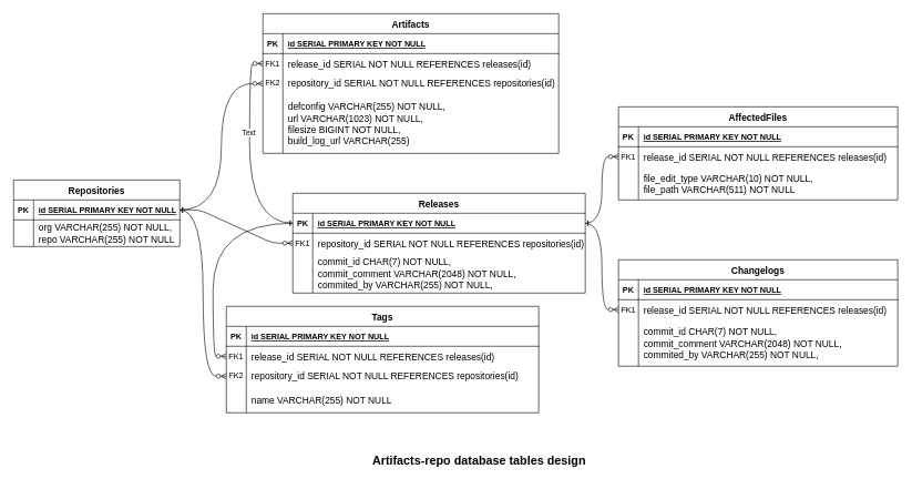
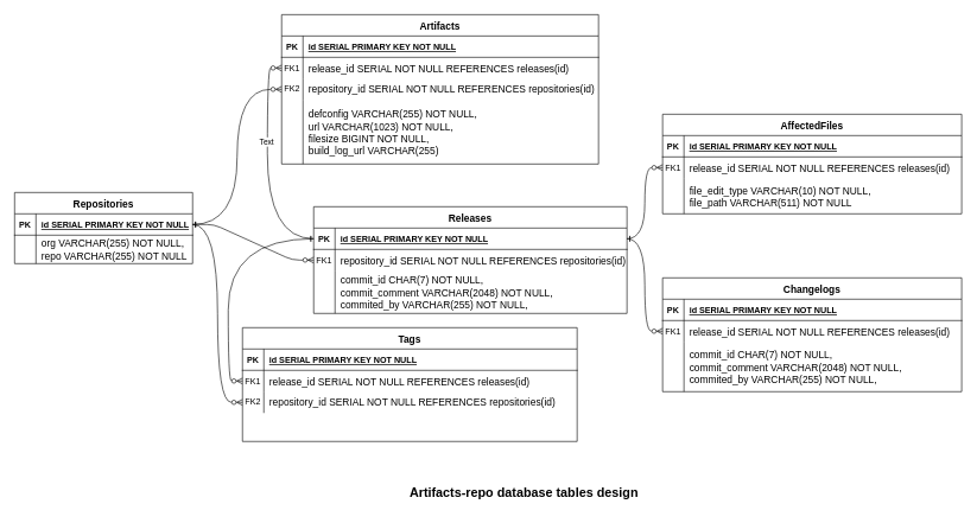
  <mxCell id="0" />
  <mxCell id="1" parent="0" />
  <mxCell id="2" value="" style="edgeStyle=entityRelationEdgeStyle;endArrow=ERzeroToMany;startArrow=ERone;endFill=1;startFill=0;" parent="1" source="15" target="41" edge="1"><mxGeometry width="100" height="100" relative="1" as="geometry"><mxPoint x="310" y="860" as="sourcePoint" /><mxPoint x="420" y="340" as="targetPoint" /></mxGeometry></mxCell>
  <mxCell id="3" value="" style="edgeStyle=orthogonalEdgeStyle;endArrow=ERzeroToMany;startArrow=ERone;endFill=0;startFill=0;exitX=1;exitY=0.5;exitDx=0;exitDy=0;curved=1;" parent="1" source="38" target="8" edge="1"><mxGeometry width="100" height="100" relative="1" as="geometry"><mxPoint x="820" y="305" as="sourcePoint" /><mxPoint x="430" y="345" as="targetPoint" /></mxGeometry></mxCell>
  <mxCell id="4" value="Changelogs" style="shape=table;startSize=30;container=1;collapsible=1;childLayout=tableLayout;fixedRows=1;rowLines=0;fontStyle=1;align=center;resizeLast=1;fontSize=14;" parent="1" vertex="1"><mxGeometry x="930" y="390" width="420" height="160" as="geometry" /></mxCell>
  <mxCell id="5" value="" style="shape=partialRectangle;collapsible=0;dropTarget=0;pointerEvents=0;fillColor=none;points=[[0,0.5],[1,0.5]];portConstraint=eastwest;top=0;left=0;right=0;bottom=1;" parent="4" vertex="1"><mxGeometry y="30" width="420" height="30" as="geometry" /></mxCell>
  <mxCell id="6" value="PK" style="shape=partialRectangle;overflow=hidden;connectable=0;fillColor=none;top=0;left=0;bottom=0;right=0;fontStyle=1;" parent="5" vertex="1"><mxGeometry width="30" height="30" as="geometry"><mxRectangle width="30" height="30" as="alternateBounds" /></mxGeometry></mxCell>
  <mxCell id="7" value="id SERIAL PRIMARY KEY NOT NULL " style="shape=partialRectangle;overflow=hidden;connectable=0;fillColor=none;top=0;left=0;bottom=0;right=0;align=left;spacingLeft=6;fontStyle=5;" parent="5" vertex="1"><mxGeometry x="30" width="390" height="30" as="geometry"><mxRectangle width="390" height="30" as="alternateBounds" /></mxGeometry></mxCell>
  <mxCell id="8" value="" style="shape=partialRectangle;collapsible=0;dropTarget=0;pointerEvents=0;fillColor=none;points=[[0,0.5],[1,0.5]];portConstraint=eastwest;top=0;left=0;right=0;bottom=0;" parent="4" vertex="1"><mxGeometry y="60" width="420" height="30" as="geometry" /></mxCell>
  <mxCell id="9" value="FK1" style="shape=partialRectangle;overflow=hidden;connectable=0;fillColor=none;top=0;left=0;bottom=0;right=0;" parent="8" vertex="1"><mxGeometry width="30" height="30" as="geometry"><mxRectangle width="30" height="30" as="alternateBounds" /></mxGeometry></mxCell>
  <mxCell id="10" value="release_id SERIAL NOT NULL REFERENCES releases(id)" style="shape=partialRectangle;overflow=hidden;connectable=0;fillColor=none;top=0;left=0;bottom=0;right=0;align=left;spacingLeft=6;fontSize=14;" parent="8" vertex="1"><mxGeometry x="30" width="390" height="30" as="geometry"><mxRectangle width="390" height="30" as="alternateBounds" /></mxGeometry></mxCell>
  <mxCell id="11" value="" style="shape=partialRectangle;collapsible=0;dropTarget=0;pointerEvents=0;fillColor=none;points=[[0,0.5],[1,0.5]];portConstraint=eastwest;top=0;left=0;right=0;bottom=0;" parent="4" vertex="1"><mxGeometry y="90" width="420" height="70" as="geometry" /></mxCell>
  <mxCell id="12" value="" style="shape=partialRectangle;overflow=hidden;connectable=0;fillColor=none;top=0;left=0;bottom=0;right=0;" parent="11" vertex="1"><mxGeometry width="30" height="70" as="geometry"><mxRectangle width="30" height="70" as="alternateBounds" /></mxGeometry></mxCell>
  <mxCell id="13" value="commit_id CHAR(7) NOT NULL,&#10;commit_comment VARCHAR(2048) NOT NULL,&#10;commited_by VARCHAR(255) NOT NULL," style="shape=partialRectangle;overflow=hidden;connectable=0;fillColor=none;top=0;left=0;bottom=0;right=0;align=left;spacingLeft=6;fontSize=14;" parent="11" vertex="1"><mxGeometry x="30" width="390" height="70" as="geometry"><mxRectangle width="390" height="70" as="alternateBounds" /></mxGeometry></mxCell>
  <mxCell id="14" value="Repositories" style="shape=table;startSize=30;container=1;collapsible=1;childLayout=tableLayout;fixedRows=1;rowLines=0;fontStyle=1;align=center;resizeLast=1;fontSize=14;" parent="1" vertex="1"><mxGeometry x="20" y="270" width="250" height="100" as="geometry" /></mxCell>
  <mxCell id="15" value="" style="shape=partialRectangle;collapsible=0;dropTarget=0;pointerEvents=0;fillColor=none;points=[[0,0.5],[1,0.5]];portConstraint=eastwest;top=0;left=0;right=0;bottom=1;" parent="14" vertex="1"><mxGeometry y="30" width="250" height="30" as="geometry" /></mxCell>
  <mxCell id="16" value="PK" style="shape=partialRectangle;overflow=hidden;connectable=0;fillColor=none;top=0;left=0;bottom=0;right=0;fontStyle=1;" parent="15" vertex="1"><mxGeometry width="30" height="30" as="geometry"><mxRectangle width="30" height="30" as="alternateBounds" /></mxGeometry></mxCell>
  <mxCell id="17" value="id SERIAL PRIMARY KEY NOT NULL" style="shape=partialRectangle;overflow=hidden;connectable=0;fillColor=none;top=0;left=0;bottom=0;right=0;align=left;spacingLeft=6;fontStyle=5;" parent="15" vertex="1"><mxGeometry x="30" width="220" height="30" as="geometry"><mxRectangle width="220" height="30" as="alternateBounds" /></mxGeometry></mxCell>
  <mxCell id="18" value="" style="shape=partialRectangle;collapsible=0;dropTarget=0;pointerEvents=0;fillColor=none;points=[[0,0.5],[1,0.5]];portConstraint=eastwest;top=0;left=0;right=0;bottom=0;" parent="14" vertex="1"><mxGeometry y="60" width="250" height="40" as="geometry" /></mxCell>
  <mxCell id="19" value="" style="shape=partialRectangle;overflow=hidden;connectable=0;fillColor=none;top=0;left=0;bottom=0;right=0;" parent="18" vertex="1"><mxGeometry width="30" height="40" as="geometry"><mxRectangle width="30" height="40" as="alternateBounds" /></mxGeometry></mxCell>
  <mxCell id="20" value="org VARCHAR(255) NOT NULL,&#10;repo VARCHAR(255) NOT NULL" style="shape=partialRectangle;overflow=hidden;connectable=0;fillColor=none;top=0;left=0;bottom=0;right=0;align=left;spacingLeft=6;fontSize=14;" parent="18" vertex="1"><mxGeometry x="30" width="220" height="40" as="geometry"><mxRectangle width="220" height="40" as="alternateBounds" /></mxGeometry></mxCell>
  <mxCell id="21" value="Artifacts" style="shape=table;startSize=30;container=1;collapsible=1;childLayout=tableLayout;fixedRows=1;rowLines=0;fontStyle=1;align=center;resizeLast=1;fontSize=14;" parent="1" vertex="1"><mxGeometry x="395" y="20" width="445" height="210" as="geometry" /></mxCell>
  <mxCell id="22" value="" style="shape=partialRectangle;collapsible=0;dropTarget=0;pointerEvents=0;fillColor=none;points=[[0,0.5],[1,0.5]];portConstraint=eastwest;top=0;left=0;right=0;bottom=1;" parent="21" vertex="1"><mxGeometry y="30" width="445" height="30" as="geometry" /></mxCell>
  <mxCell id="23" value="PK" style="shape=partialRectangle;overflow=hidden;connectable=0;fillColor=none;top=0;left=0;bottom=0;right=0;fontStyle=1;" parent="22" vertex="1"><mxGeometry width="30" height="30" as="geometry"><mxRectangle width="30" height="30" as="alternateBounds" /></mxGeometry></mxCell>
  <mxCell id="24" value="id SERIAL PRIMARY KEY NOT NULL " style="shape=partialRectangle;overflow=hidden;connectable=0;fillColor=none;top=0;left=0;bottom=0;right=0;align=left;spacingLeft=6;fontStyle=5;" parent="22" vertex="1"><mxGeometry x="30" width="415" height="30" as="geometry"><mxRectangle width="415" height="30" as="alternateBounds" /></mxGeometry></mxCell>
  <mxCell id="25" value="" style="shape=partialRectangle;collapsible=0;dropTarget=0;pointerEvents=0;fillColor=none;points=[[0,0.5],[1,0.5]];portConstraint=eastwest;top=0;left=0;right=0;bottom=0;" parent="21" vertex="1"><mxGeometry y="60" width="445" height="30" as="geometry" /></mxCell>
  <mxCell id="26" value="FK1" style="shape=partialRectangle;overflow=hidden;connectable=0;fillColor=none;top=0;left=0;bottom=0;right=0;" parent="25" vertex="1"><mxGeometry width="30" height="30" as="geometry"><mxRectangle width="30" height="30" as="alternateBounds" /></mxGeometry></mxCell>
  <mxCell id="27" value="release_id SERIAL NOT NULL REFERENCES releases(id)" style="shape=partialRectangle;overflow=hidden;connectable=0;fillColor=none;top=0;left=0;bottom=0;right=0;align=left;spacingLeft=6;fontSize=14;" parent="25" vertex="1"><mxGeometry x="30" width="415" height="30" as="geometry"><mxRectangle width="415" height="30" as="alternateBounds" /></mxGeometry></mxCell>
  <mxCell id="28" value="" style="shape=tableRow;horizontal=0;startSize=0;swimlaneHead=0;swimlaneBody=0;fillColor=none;collapsible=0;dropTarget=0;points=[[0,0.5],[1,0.5]];portConstraint=eastwest;top=0;left=0;right=0;bottom=0;" parent="21" vertex="1"><mxGeometry y="90" width="445" height="30" as="geometry" /></mxCell>
  <mxCell id="29" value="FK2" style="shape=partialRectangle;connectable=0;fillColor=none;top=0;left=0;bottom=0;right=0;fontStyle=0;overflow=hidden;whiteSpace=wrap;html=1;" parent="28" vertex="1"><mxGeometry width="30" height="30" as="geometry"><mxRectangle width="30" height="30" as="alternateBounds" /></mxGeometry></mxCell>
  <mxCell id="30" value="&lt;font style=&quot;font-size: 14px;&quot;&gt;repository_id SERIAL NOT NULL REFERENCES repositories(id)&lt;/font&gt;" style="shape=partialRectangle;connectable=0;fillColor=none;top=0;left=0;bottom=0;right=0;align=left;spacingLeft=6;fontStyle=0;overflow=hidden;whiteSpace=wrap;html=1;" parent="28" vertex="1"><mxGeometry x="30" width="415" height="30" as="geometry"><mxRectangle width="415" height="30" as="alternateBounds" /></mxGeometry></mxCell>
  <mxCell id="31" value="" style="shape=partialRectangle;collapsible=0;dropTarget=0;pointerEvents=0;fillColor=none;points=[[0,0.5],[1,0.5]];portConstraint=eastwest;top=0;left=0;right=0;bottom=0;" parent="21" vertex="1"><mxGeometry y="120" width="445" height="90" as="geometry" /></mxCell>
  <mxCell id="32" value="" style="shape=partialRectangle;overflow=hidden;connectable=0;fillColor=none;top=0;left=0;bottom=0;right=0;" parent="31" vertex="1"><mxGeometry width="30" height="90" as="geometry"><mxRectangle width="30" height="90" as="alternateBounds" /></mxGeometry></mxCell>
  <mxCell id="33" value="defconfig VARCHAR(255) NOT NULL,&#10;url VARCHAR(1023) NOT NULL,&#10;filesize BIGINT NOT NULL,&#10;build_log_url VARCHAR(255)" style="shape=partialRectangle;overflow=hidden;connectable=0;fillColor=none;top=0;left=0;bottom=0;right=0;align=left;spacingLeft=6;fontSize=14;" parent="31" vertex="1"><mxGeometry x="30" width="415" height="90" as="geometry"><mxRectangle width="415" height="90" as="alternateBounds" /></mxGeometry></mxCell>
  <mxCell id="34" style="edgeStyle=orthogonalEdgeStyle;rounded=0;orthogonalLoop=1;jettySize=auto;html=1;exitX=0;exitY=0.5;exitDx=0;exitDy=0;entryX=0;entryY=0.5;entryDx=0;entryDy=0;startArrow=ERzeroToMany;startFill=0;endArrow=ERone;endFill=0;curved=1;" parent="1" source="25" target="38" edge="1"><mxGeometry relative="1" as="geometry"><mxPoint x="420" y="305" as="targetPoint" /></mxGeometry></mxCell>
  <mxCell id="35" value="Text" style="edgeLabel;html=1;align=center;verticalAlign=middle;resizable=0;points=[];" parent="34" vertex="1" connectable="0"><mxGeometry x="-0.242" y="-2" relative="1" as="geometry"><mxPoint as="offset" /></mxGeometry></mxCell>
  <mxCell id="36" style="edgeStyle=orthogonalEdgeStyle;rounded=0;orthogonalLoop=1;jettySize=auto;html=1;exitX=0;exitY=0.5;exitDx=0;exitDy=0;entryX=1;entryY=0.5;entryDx=0;entryDy=0;startArrow=ERzeroToMany;startFill=0;endArrow=ERone;endFill=0;curved=1;" parent="1" source="28" target="15" edge="1"><mxGeometry relative="1" as="geometry" /></mxCell>
  <mxCell id="37" value="Releases" style="shape=table;startSize=30;container=1;collapsible=1;childLayout=tableLayout;fixedRows=1;rowLines=0;fontStyle=1;align=center;resizeLast=1;fontSize=14;" parent="1" vertex="1"><mxGeometry x="440" y="290" width="440" height="150" as="geometry" /></mxCell>
  <mxCell id="38" value="" style="shape=partialRectangle;collapsible=0;dropTarget=0;pointerEvents=0;fillColor=none;points=[[0,0.5],[1,0.5]];portConstraint=eastwest;top=0;left=0;right=0;bottom=1;" parent="37" vertex="1"><mxGeometry y="30" width="440" height="30" as="geometry" /></mxCell>
  <mxCell id="39" value="PK" style="shape=partialRectangle;overflow=hidden;connectable=0;fillColor=none;top=0;left=0;bottom=0;right=0;fontStyle=1;" parent="38" vertex="1"><mxGeometry width="30" height="30" as="geometry"><mxRectangle width="30" height="30" as="alternateBounds" /></mxGeometry></mxCell>
  <mxCell id="40" value="id SERIAL PRIMARY KEY NOT NULL" style="shape=partialRectangle;overflow=hidden;connectable=0;fillColor=none;top=0;left=0;bottom=0;right=0;align=left;spacingLeft=6;fontStyle=5;" parent="38" vertex="1"><mxGeometry x="30" width="410" height="30" as="geometry"><mxRectangle width="410" height="30" as="alternateBounds" /></mxGeometry></mxCell>
  <mxCell id="41" value="" style="shape=partialRectangle;collapsible=0;dropTarget=0;pointerEvents=0;fillColor=none;points=[[0,0.5],[1,0.5]];portConstraint=eastwest;top=0;left=0;right=0;bottom=0;" parent="37" vertex="1"><mxGeometry y="60" width="440" height="30" as="geometry" /></mxCell>
  <mxCell id="42" value="FK1" style="shape=partialRectangle;overflow=hidden;connectable=0;fillColor=none;top=0;left=0;bottom=0;right=0;" parent="41" vertex="1"><mxGeometry width="30" height="30" as="geometry"><mxRectangle width="30" height="30" as="alternateBounds" /></mxGeometry></mxCell>
  <mxCell id="43" value="repository_id SERIAL NOT NULL REFERENCES repositories(id)" style="shape=partialRectangle;overflow=hidden;connectable=0;fillColor=none;top=0;left=0;bottom=0;right=0;align=left;spacingLeft=6;fontSize=14;" parent="41" vertex="1"><mxGeometry x="30" width="410" height="30" as="geometry"><mxRectangle width="410" height="30" as="alternateBounds" /></mxGeometry></mxCell>
  <mxCell id="44" value="" style="shape=partialRectangle;collapsible=0;dropTarget=0;pointerEvents=0;fillColor=none;points=[[0,0.5],[1,0.5]];portConstraint=eastwest;top=0;left=0;right=0;bottom=0;" parent="37" vertex="1"><mxGeometry y="90" width="440" height="60" as="geometry" /></mxCell>
  <mxCell id="45" value="" style="shape=partialRectangle;overflow=hidden;connectable=0;fillColor=none;top=0;left=0;bottom=0;right=0;" parent="44" vertex="1"><mxGeometry width="30" height="60" as="geometry"><mxRectangle width="30" height="60" as="alternateBounds" /></mxGeometry></mxCell>
  <mxCell id="46" value="commit_id CHAR(7) NOT NULL,&#10;commit_comment VARCHAR(2048) NOT NULL,&#10;commited_by VARCHAR(255) NOT NULL," style="shape=partialRectangle;overflow=hidden;connectable=0;fillColor=none;top=0;left=0;bottom=0;right=0;align=left;spacingLeft=6;fontSize=14;" parent="44" vertex="1"><mxGeometry x="30" width="410" height="60" as="geometry"><mxRectangle width="410" height="60" as="alternateBounds" /></mxGeometry></mxCell>
  <mxCell id="47" value="AffectedFiles" style="shape=table;startSize=30;container=1;collapsible=1;childLayout=tableLayout;fixedRows=1;rowLines=0;fontStyle=1;align=center;resizeLast=1;fontSize=14;" parent="1" vertex="1"><mxGeometry x="930" y="160" width="420" height="140" as="geometry" /></mxCell>
  <mxCell id="48" value="" style="shape=partialRectangle;collapsible=0;dropTarget=0;pointerEvents=0;fillColor=none;points=[[0,0.5],[1,0.5]];portConstraint=eastwest;top=0;left=0;right=0;bottom=1;" parent="47" vertex="1"><mxGeometry y="30" width="420" height="30" as="geometry" /></mxCell>
  <mxCell id="49" value="PK" style="shape=partialRectangle;overflow=hidden;connectable=0;fillColor=none;top=0;left=0;bottom=0;right=0;fontStyle=1;" parent="48" vertex="1"><mxGeometry width="30" height="30" as="geometry"><mxRectangle width="30" height="30" as="alternateBounds" /></mxGeometry></mxCell>
  <mxCell id="50" value="id SERIAL PRIMARY KEY NOT NULL " style="shape=partialRectangle;overflow=hidden;connectable=0;fillColor=none;top=0;left=0;bottom=0;right=0;align=left;spacingLeft=6;fontStyle=5;" parent="48" vertex="1"><mxGeometry x="30" width="390" height="30" as="geometry"><mxRectangle width="390" height="30" as="alternateBounds" /></mxGeometry></mxCell>
  <mxCell id="51" value="" style="shape=partialRectangle;collapsible=0;dropTarget=0;pointerEvents=0;fillColor=none;points=[[0,0.5],[1,0.5]];portConstraint=eastwest;top=0;left=0;right=0;bottom=0;" parent="47" vertex="1"><mxGeometry y="60" width="420" height="30" as="geometry" /></mxCell>
  <mxCell id="52" value="FK1" style="shape=partialRectangle;overflow=hidden;connectable=0;fillColor=none;top=0;left=0;bottom=0;right=0;" parent="51" vertex="1"><mxGeometry width="30" height="30" as="geometry"><mxRectangle width="30" height="30" as="alternateBounds" /></mxGeometry></mxCell>
  <mxCell id="53" value="release_id SERIAL NOT NULL REFERENCES releases(id)" style="shape=partialRectangle;overflow=hidden;connectable=0;fillColor=none;top=0;left=0;bottom=0;right=0;align=left;spacingLeft=6;fontSize=14;" parent="51" vertex="1"><mxGeometry x="30" width="390" height="30" as="geometry"><mxRectangle width="390" height="30" as="alternateBounds" /></mxGeometry></mxCell>
  <mxCell id="54" value="" style="shape=partialRectangle;collapsible=0;dropTarget=0;pointerEvents=0;fillColor=none;points=[[0,0.5],[1,0.5]];portConstraint=eastwest;top=0;left=0;right=0;bottom=0;" parent="47" vertex="1"><mxGeometry y="90" width="420" height="50" as="geometry" /></mxCell>
  <mxCell id="55" value="" style="shape=partialRectangle;overflow=hidden;connectable=0;fillColor=none;top=0;left=0;bottom=0;right=0;" parent="54" vertex="1"><mxGeometry width="30" height="50" as="geometry"><mxRectangle width="30" height="50" as="alternateBounds" /></mxGeometry></mxCell>
  <mxCell id="56" value="file_edit_type VARCHAR(10) NOT NULL,&#10;file_path VARCHAR(511) NOT NULL" style="shape=partialRectangle;overflow=hidden;connectable=0;fillColor=none;top=0;left=0;bottom=0;right=0;align=left;spacingLeft=6;fontSize=14;" parent="54" vertex="1"><mxGeometry x="30" width="390" height="50" as="geometry"><mxRectangle width="390" height="50" as="alternateBounds" /></mxGeometry></mxCell>
  <mxCell id="57" style="edgeStyle=orthogonalEdgeStyle;rounded=0;orthogonalLoop=1;jettySize=auto;html=1;entryX=1;entryY=0.5;entryDx=0;entryDy=0;curved=1;startArrow=ERzeroToMany;startFill=0;endArrow=ERone;endFill=0;" parent="1" source="51" target="38" edge="1"><mxGeometry relative="1" as="geometry" /></mxCell>
  <mxCell id="58" value="Tags" style="shape=table;startSize=30;container=1;collapsible=1;childLayout=tableLayout;fixedRows=1;rowLines=0;fontStyle=1;align=center;resizeLast=1;fontSize=14;" parent="1" vertex="1"><mxGeometry x="340" y="460" width="470" height="160" as="geometry" /></mxCell>
  <mxCell id="59" value="" style="shape=partialRectangle;collapsible=0;dropTarget=0;pointerEvents=0;fillColor=none;points=[[0,0.5],[1,0.5]];portConstraint=eastwest;top=0;left=0;right=0;bottom=1;" parent="58" vertex="1"><mxGeometry y="30" width="470" height="30" as="geometry" /></mxCell>
  <mxCell id="60" value="PK" style="shape=partialRectangle;overflow=hidden;connectable=0;fillColor=none;top=0;left=0;bottom=0;right=0;fontStyle=1;" parent="59" vertex="1"><mxGeometry width="30" height="30" as="geometry"><mxRectangle width="30" height="30" as="alternateBounds" /></mxGeometry></mxCell>
  <mxCell id="61" value="id SERIAL PRIMARY KEY NOT NULL " style="shape=partialRectangle;overflow=hidden;connectable=0;fillColor=none;top=0;left=0;bottom=0;right=0;align=left;spacingLeft=6;fontStyle=5;" parent="59" vertex="1"><mxGeometry x="30" width="440" height="30" as="geometry"><mxRectangle width="440" height="30" as="alternateBounds" /></mxGeometry></mxCell>
  <mxCell id="62" value="" style="shape=partialRectangle;collapsible=0;dropTarget=0;pointerEvents=0;fillColor=none;points=[[0,0.5],[1,0.5]];portConstraint=eastwest;top=0;left=0;right=0;bottom=0;" parent="58" vertex="1"><mxGeometry y="60" width="470" height="30" as="geometry" /></mxCell>
  <mxCell id="63" value="FK1" style="shape=partialRectangle;overflow=hidden;connectable=0;fillColor=none;top=0;left=0;bottom=0;right=0;" parent="62" vertex="1"><mxGeometry width="30" height="30" as="geometry"><mxRectangle width="30" height="30" as="alternateBounds" /></mxGeometry></mxCell>
  <mxCell id="64" value="release_id SERIAL NOT NULL REFERENCES releases(id)" style="shape=partialRectangle;overflow=hidden;connectable=0;fillColor=none;top=0;left=0;bottom=0;right=0;align=left;spacingLeft=6;fontSize=14;" parent="62" vertex="1"><mxGeometry x="30" width="440" height="30" as="geometry"><mxRectangle width="440" height="30" as="alternateBounds" /></mxGeometry></mxCell>
  <mxCell id="65" value="" style="shape=tableRow;horizontal=0;startSize=0;swimlaneHead=0;swimlaneBody=0;fillColor=none;collapsible=0;dropTarget=0;points=[[0,0.5],[1,0.5]];portConstraint=eastwest;top=0;left=0;right=0;bottom=0;" parent="58" vertex="1"><mxGeometry y="90" width="470" height="30" as="geometry" /></mxCell>
  <mxCell id="66" value="FK2" style="shape=partialRectangle;connectable=0;fillColor=none;top=0;left=0;bottom=0;right=0;fontStyle=0;overflow=hidden;whiteSpace=wrap;html=1;" parent="65" vertex="1"><mxGeometry width="30" height="30" as="geometry"><mxRectangle width="30" height="30" as="alternateBounds" /></mxGeometry></mxCell>
  <mxCell id="67" value="&lt;font style=&quot;font-size: 14px;&quot;&gt;repository_id SERIAL NOT NULL REFERENCES repositories(id)&lt;/font&gt;" style="shape=partialRectangle;connectable=0;fillColor=none;top=0;left=0;bottom=0;right=0;align=left;spacingLeft=6;fontStyle=0;overflow=hidden;whiteSpace=wrap;html=1;" parent="65" vertex="1"><mxGeometry x="30" width="440" height="30" as="geometry"><mxRectangle width="440" height="30" as="alternateBounds" /></mxGeometry></mxCell>
  <mxCell id="68" value="" style="shape=partialRectangle;collapsible=0;dropTarget=0;pointerEvents=0;fillColor=none;points=[[0,0.5],[1,0.5]];portConstraint=eastwest;top=0;left=0;right=0;bottom=0;" parent="58" vertex="1"><mxGeometry y="120" width="470" height="40" as="geometry" /></mxCell>
  <mxCell id="69" value="" style="shape=partialRectangle;overflow=hidden;connectable=0;fillColor=none;top=0;left=0;bottom=0;right=0;" parent="68" vertex="1"><mxGeometry width="30" height="40" as="geometry"><mxRectangle width="30" height="40" as="alternateBounds" /></mxGeometry></mxCell>
- <mxCell id="70" value="name VARCHAR(255) NOT NULL" style="shape=partialRectangle;overflow=hidden;connectable=0;fillColor=none;top=0;left=0;bottom=0;right=0;align=left;spacingLeft=6;fontSize=14;" parent="68" vertex="1"><mxGeometry x="30" width="440" height="40" as="geometry"><mxRectangle width="440" height="40" as="alternateBounds" /></mxGeometry></mxCell>
  <mxCell id="71" style="edgeStyle=orthogonalEdgeStyle;rounded=0;orthogonalLoop=1;jettySize=auto;html=1;curved=1;startArrow=ERzeroToMany;startFill=0;endArrow=ERone;endFill=0;exitX=0;exitY=0.5;exitDx=0;exitDy=0;" parent="1" source="62" target="38" edge="1"><mxGeometry relative="1" as="geometry" /></mxCell>
  <mxCell id="72" style="edgeStyle=orthogonalEdgeStyle;rounded=0;orthogonalLoop=1;jettySize=auto;html=1;exitX=0;exitY=0.5;exitDx=0;exitDy=0;entryX=1;entryY=0.5;entryDx=0;entryDy=0;curved=1;startArrow=ERzeroToMany;startFill=0;endArrow=ERone;endFill=0;" parent="1" source="65" target="15" edge="1"><mxGeometry relative="1" as="geometry" /></mxCell>
- <mxCell id="73" value="&lt;b&gt;&lt;font style=&quot;font-size: 18px;&quot;&gt;Artifacts-repo database tables design&lt;/font&gt;&lt;/b&gt;" style="text;html=1;align=center;verticalAlign=middle;resizable=0;points=[];autosize=1;strokeColor=none;fillColor=none;" parent="1" vertex="1"><mxGeometry x="550" y="673" width="340" height="40" as="geometry" /></mxCell>
+ <mxCell id="73" value="&lt;b&gt;&lt;font style=&quot;font-size: 18px;&quot;&gt;Artifacts-repo database tables design&lt;/font&gt;&lt;/b&gt;" style="text;html=1;align=center;verticalAlign=middle;resizable=0;points=[];autosize=1;strokeColor=none;fillColor=none;" parent="1" vertex="1"><mxGeometry x="565" y="673" width="340" height="40" as="geometry" /></mxCell>
